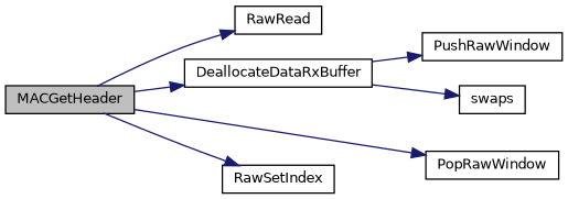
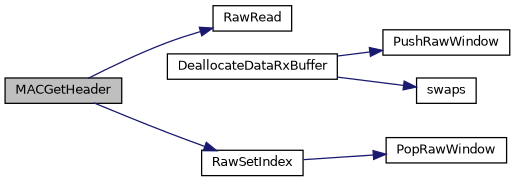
  digraph {
    rankdir=LR
    node [color=black fillcolor=white fontname=Helvetica fontsize=10 shape=record style=filled]
    edge [color=midnightblue fontname=Helvetica fontsize=10 labelfontname=Helvetica labelfontsize=10 style=solid]
    n1 [fillcolor=grey75 fontcolor=black height=0.2 label=MACGetHeader width=0.4]
    n2 [height=0.2 label=RawRead width=0.4]
    n3 [height=0.2 label=DeallocateDataRxBuffer width=0.4]
    n4 [height=0.2 label=PopRawWindow width=0.4]
    n5 [height=0.2 label=RawSetIndex width=0.4]
    n6 [height=0.2 label=PushRawWindow width=0.4]
    n7 [height=0.2 label=swaps width=0.4]
    n1 -> n2
-   n1 -> n3
-   n1 -> n4
+   n5 -> n4
    n1 -> n5
    n3 -> n6
    n3 -> n7
  }
